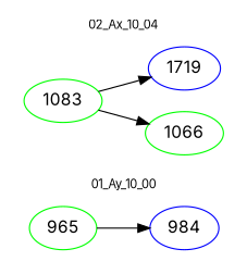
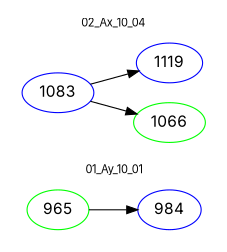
  digraph {
    fontname=Inter
    rankdir=LR
    node [color=green fontname=Inter]
    edge [color=black fontname=Inter]
    n1 [label=965]
    n2 [color=blue label=984]
-   n3 [label=1083]
+   n3 [color=blue label=1083]
    n4 [label=1066]
-   n5 [color=blue label=1719]
+   n5 [color=blue label=1119]
    subgraph cluster_1 {
      color=white
      fontsize=10
-     label="01_Ay_10_00"
+     label="01_Ay_10_01"
      n1
      n2
    }
    subgraph cluster_2 {
      color=white
      fontsize=10
      label="02_Ax_10_04"
      n3
      n4
      n5
    }
    n1 -> n2
    n3 -> n4
    n3 -> n5
  }
